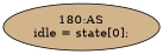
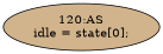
  strict digraph {
-   n1 [ast="<pyverilog.vparser.ast.Assign object at 0x7f4aed5439d0>" def_var="['idle']" fillcolor=tan label="180:AS\nidle = state[0];" statements="[]" style=filled typ=Assign use_var="['state']"]
+   n1 [ast="<pyverilog.vparser.ast.Assign object at 0x7f4aed5439d0>" def_var="['idle']" fillcolor=tan label="120:AS\nidle = state[0];" statements="[]" style=filled typ=Assign use_var="['state']"]
  }
